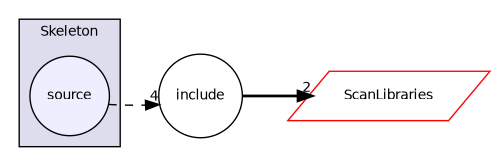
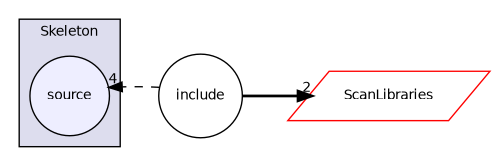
  digraph {
    compound=true
    rankdir=LR
    node [fontname=Helvetica fontsize=10 shape=circle style=filled]
    edge [labeldistance=1.5 labelfontname=Helvetica labelfontsize=10]
    n1 [fillcolor="#eeeeff" label=source pencolor=black]
    n2 [label=include style=""]
    n3 [color=red fillcolor=white label=ScanLibraries shape=parallelogram]
    subgraph cluster_1 {
      bgcolor="#ddddee"
      fontname=Helvetica
      fontsize=10
      label=Skeleton
      pencolor=black
      n1
    }
-   n1 -> n2 [headlabel=4 style=dashed]
+   n2 -> n1 [headlabel=4 style=dashed]
    n2 -> n3 [headlabel=2 style=bold]
  }
